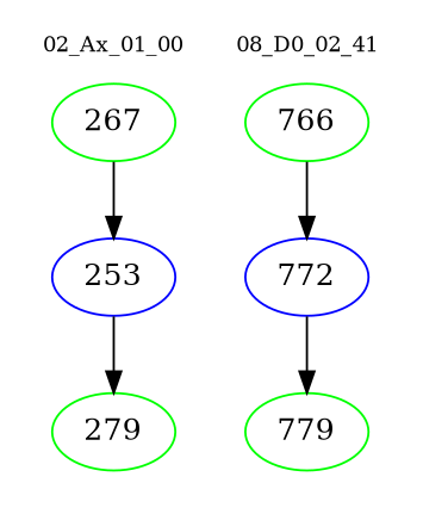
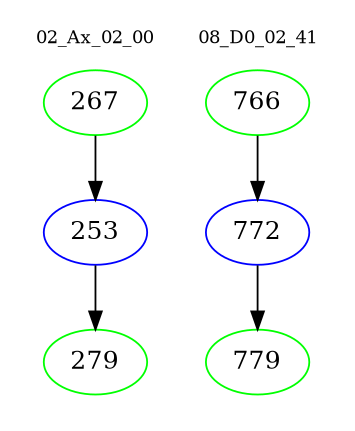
  digraph {
    node [color=green]
    edge [color=black]
    n1 [label=267]
    n2 [color=blue label=253]
    n3 [label=279]
    n4 [label=766]
    n5 [color=blue label=772]
    n6 [label=779]
    subgraph cluster_1 {
      color=white
      fontsize=10
-     label="02_Ax_01_00"
+     label="02_Ax_02_00"
      n1
      n2
      n3
    }
    subgraph cluster_2 {
      color=white
      fontsize=10
      label="08_D0_02_41"
      n4
      n5
      n6
    }
    n1 -> n2
    n2 -> n3
    n4 -> n5
    n5 -> n6
  }
